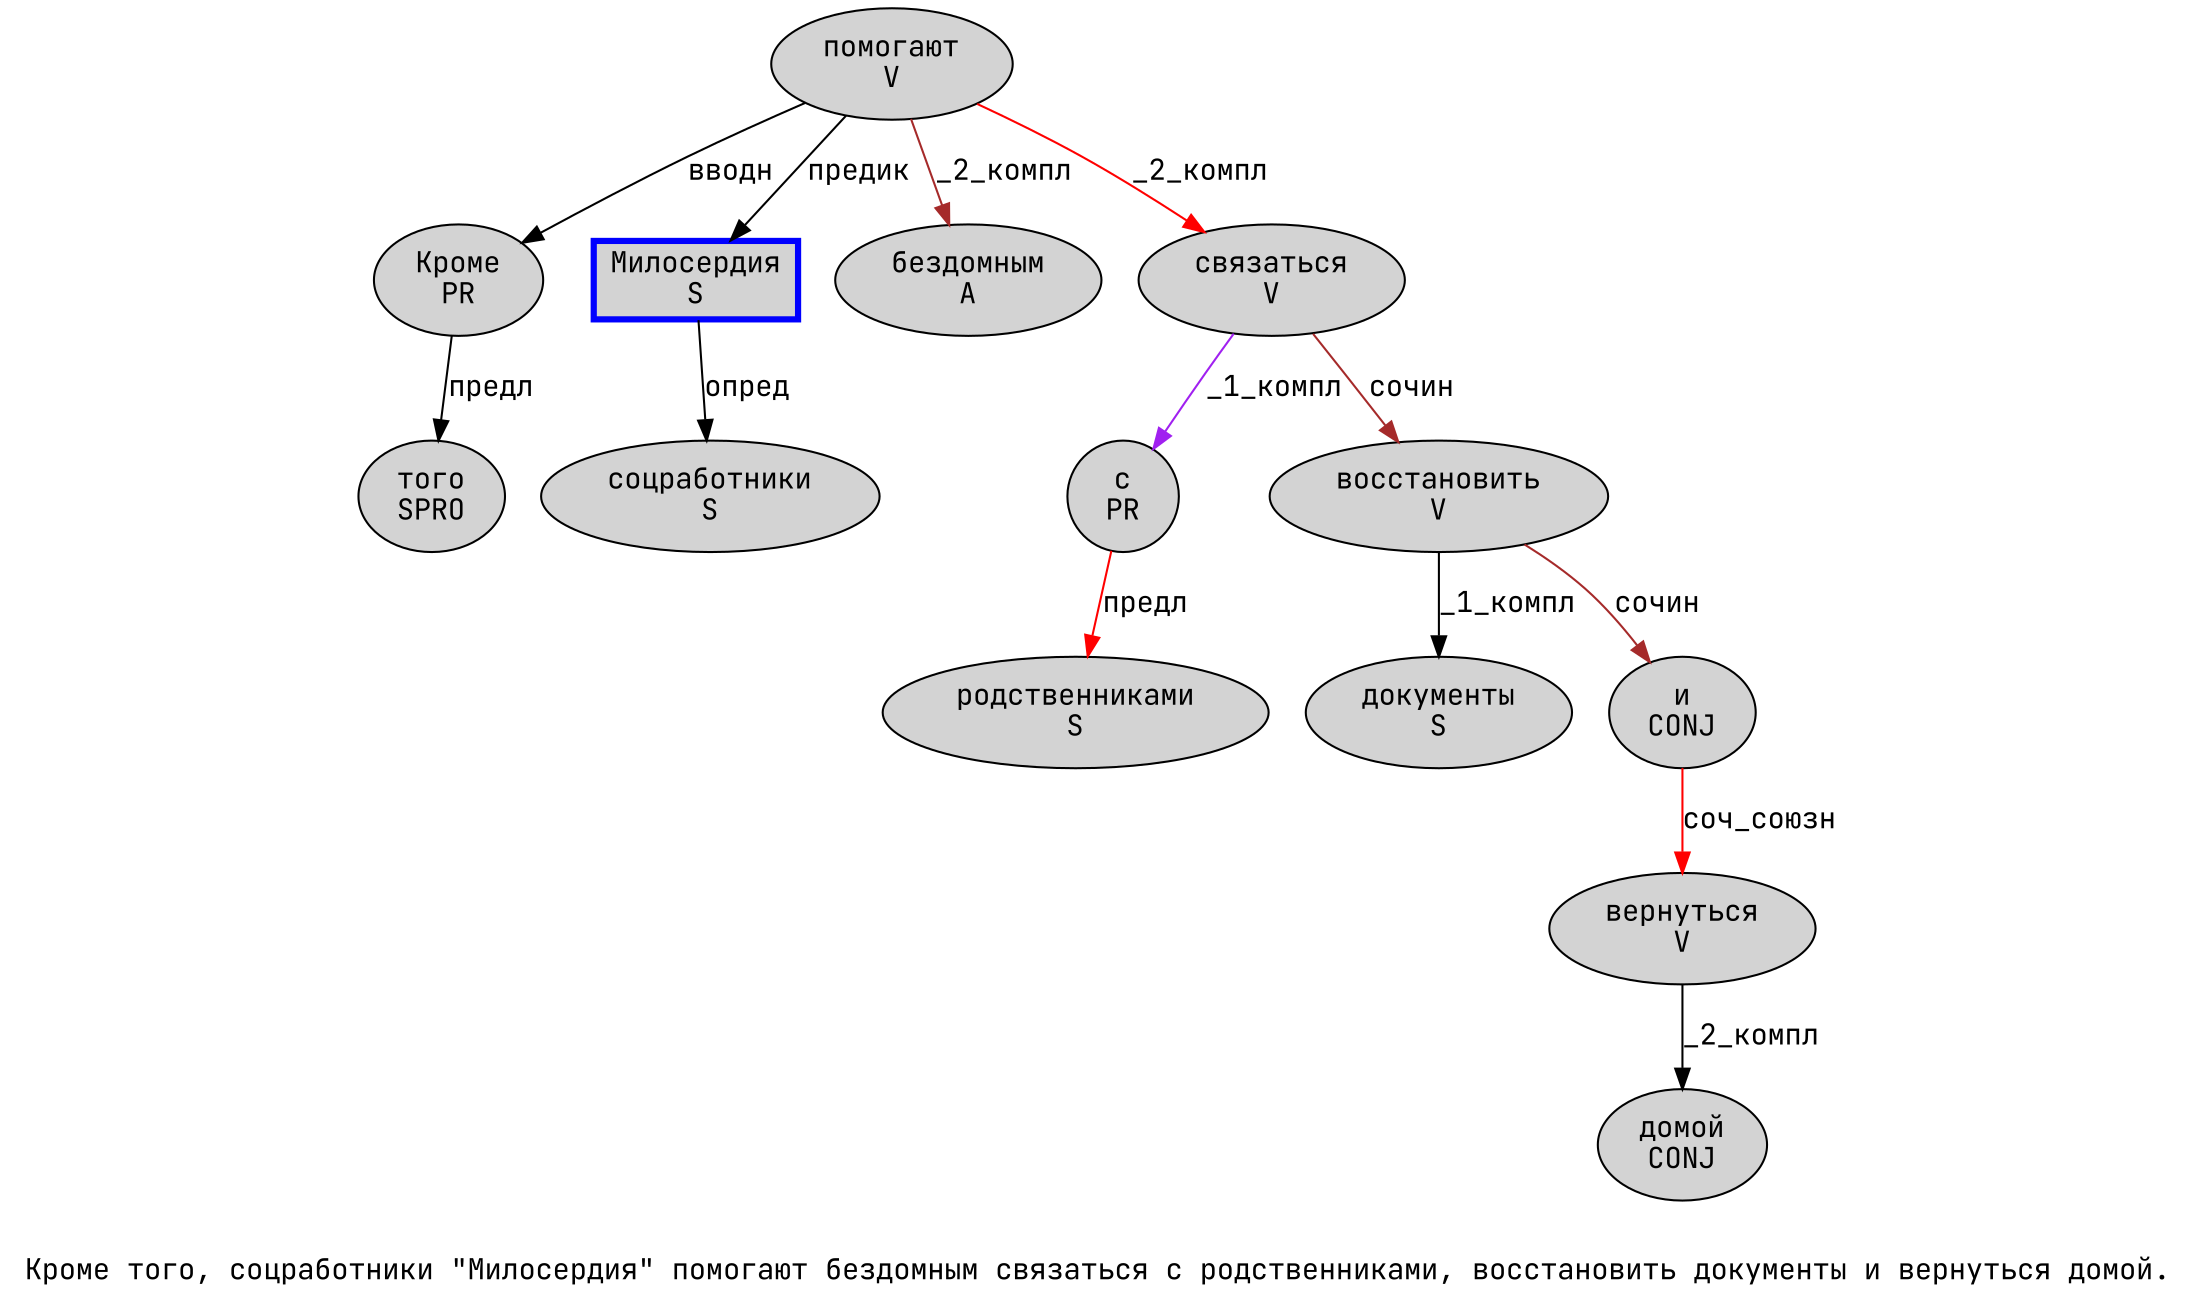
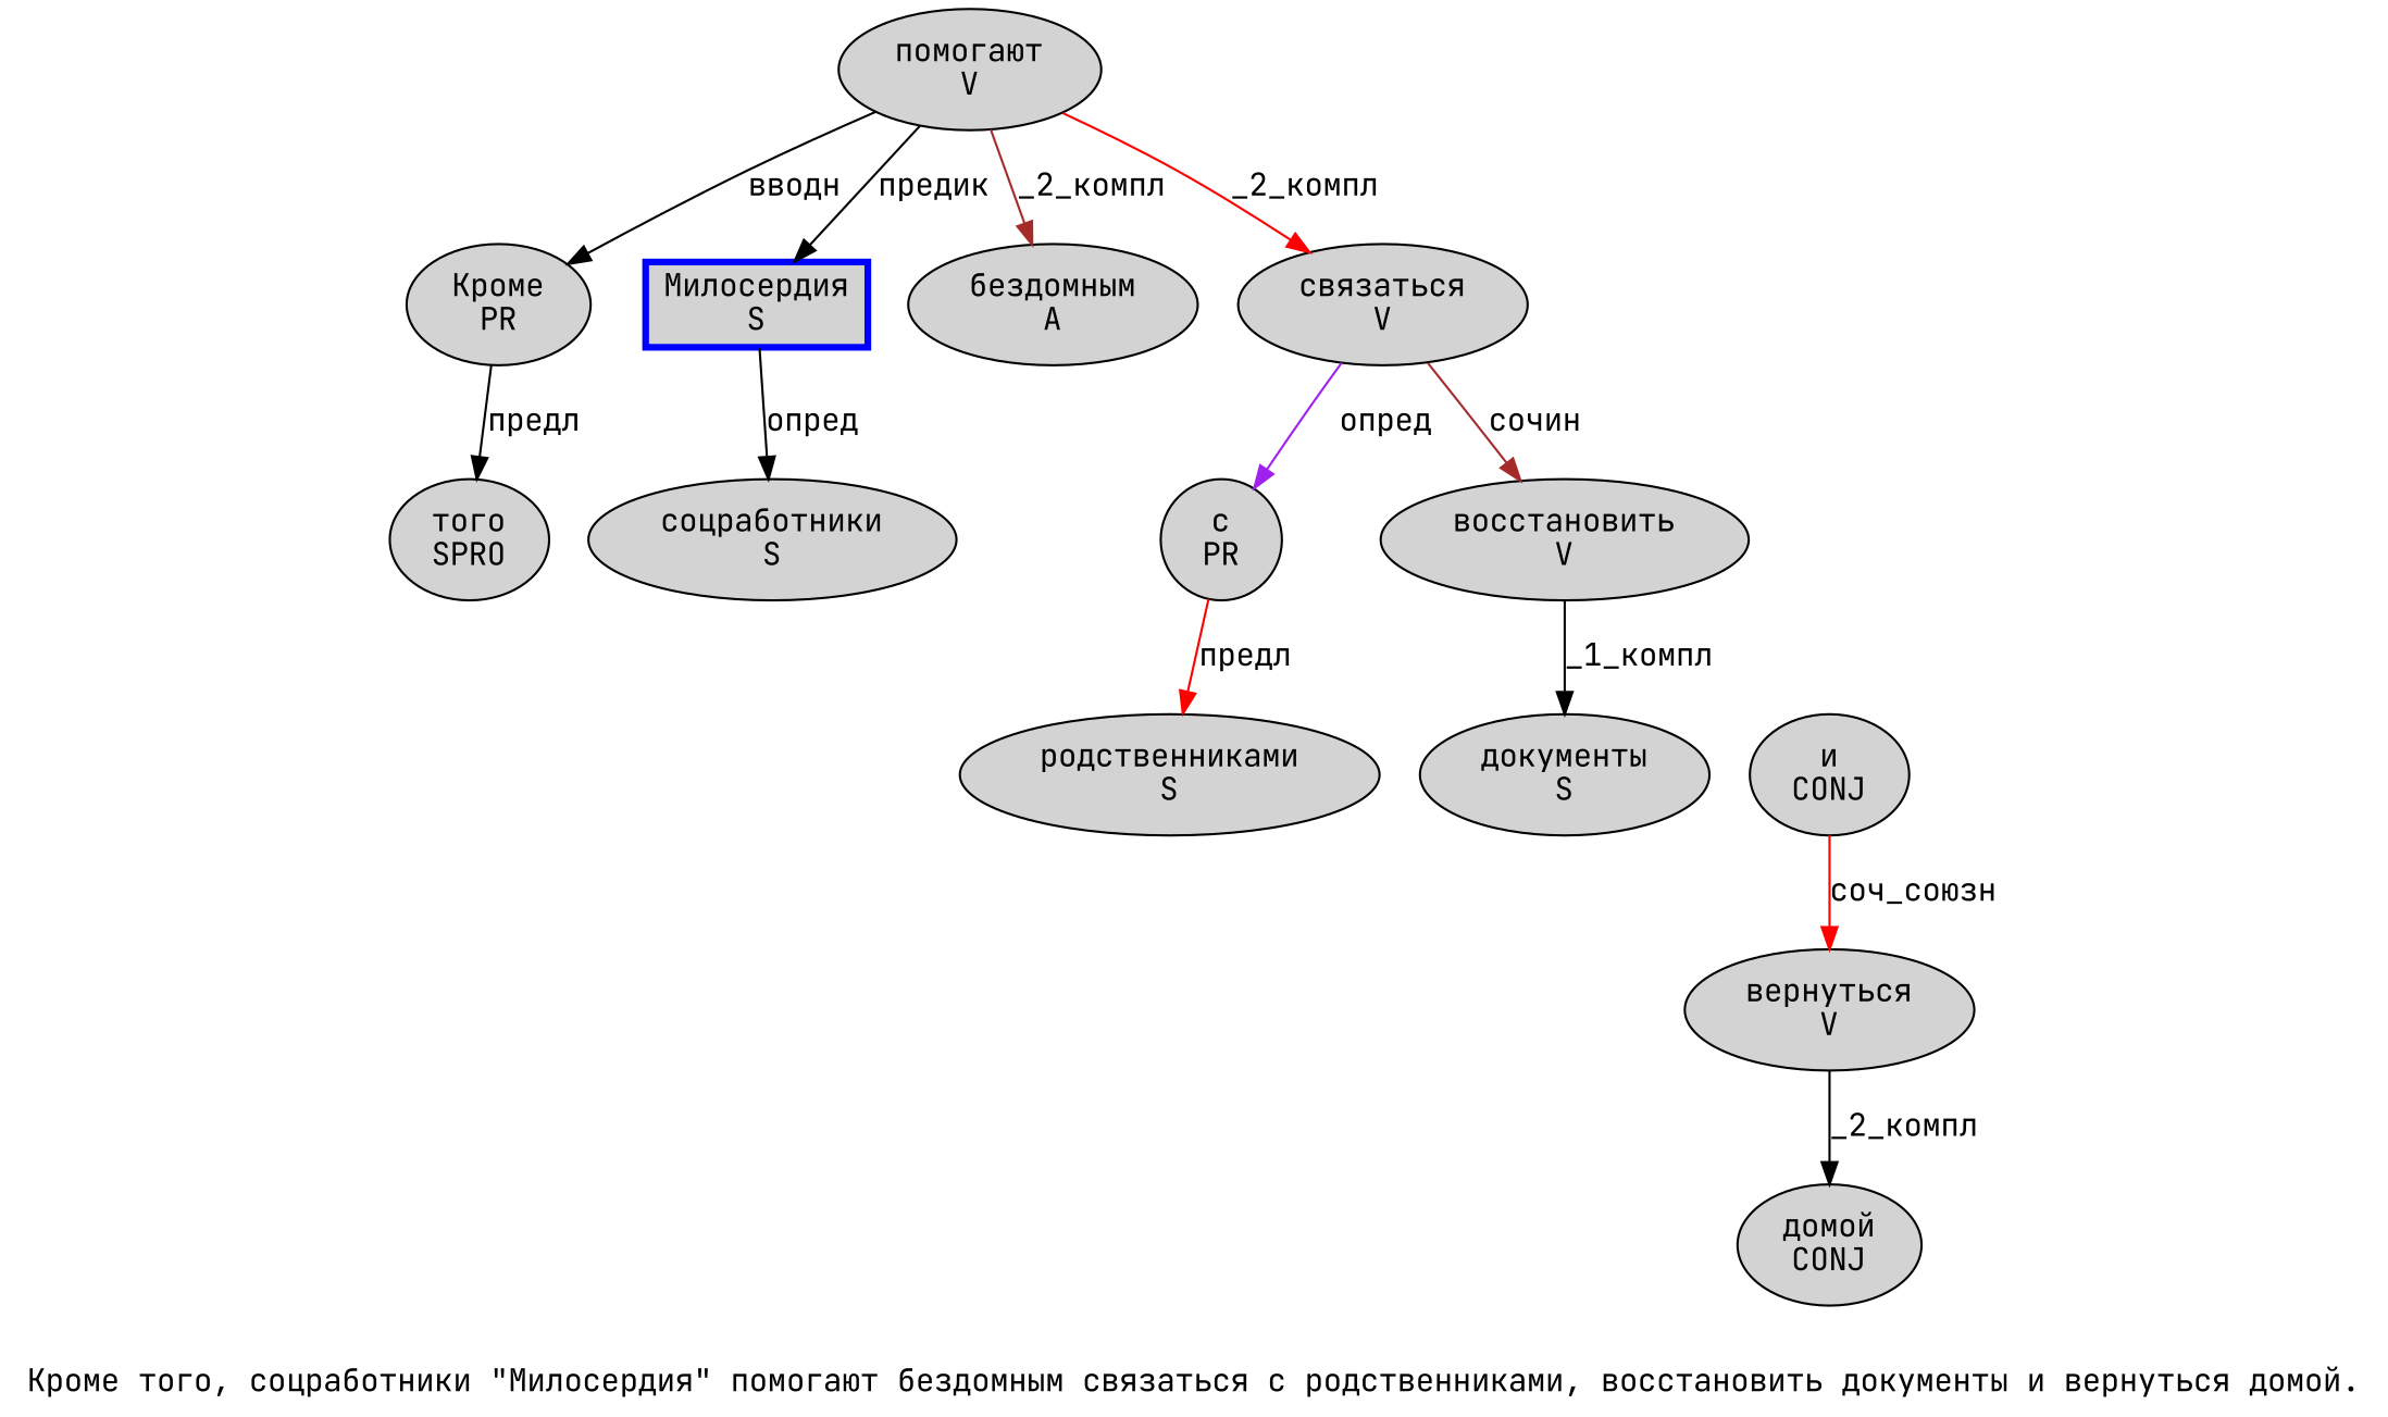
  digraph {
    fontname="JetBrains Mono"
    label="Кроме того, соцработники \"Милосердия\" помогают бездомным связаться с родственниками, восстановить документы и вернуться домой."
    node [fillcolor=lightgray fontname="JetBrains Mono" penwidth=1 shape=ellipse style=filled]
    edge [color=black fontname="JetBrains Mono"]
    n1 [label="Кроме\nPR"]
    n2 [label="того\nSPRO"]
    n3 [label="соцработники\nS"]
    n4 [color=blue label="Милосердия\nS" penwidth=3 shape=box]
    n5 [label="помогают\nV"]
    n6 [label="бездомным\nA"]
    n7 [label="связаться\nV"]
    n8 [label="с\nPR"]
    n9 [label="восстановить\nV"]
    n10 [label="родственниками\nS"]
    n11 [label="документы\nS"]
    n12 [label="и\nCONJ"]
    n13 [label="вернуться\nV"]
    n14 [label="домой\nCONJ"]
    n1 -> n2 [label="предл"]
    n4 -> n3 [label="опред"]
    n5 -> n1 [label="вводн"]
    n5 -> n4 [label="предик"]
    n5 -> n6 [color=brown label="_2_компл"]
    n5 -> n7 [color=red label="_2_компл"]
-   n7 -> n8 [color=purple label="_1_компл"]
+   n7 -> n8 [color=purple label="опред"]
    n7 -> n9 [color=brown label="сочин"]
    n8 -> n10 [color=red label="предл"]
    n9 -> n11 [label="_1_компл"]
-   n9 -> n12 [color=brown label="сочин"]
    n12 -> n13 [color=red label="соч_союзн"]
    n13 -> n14 [label="_2_компл"]
  }
